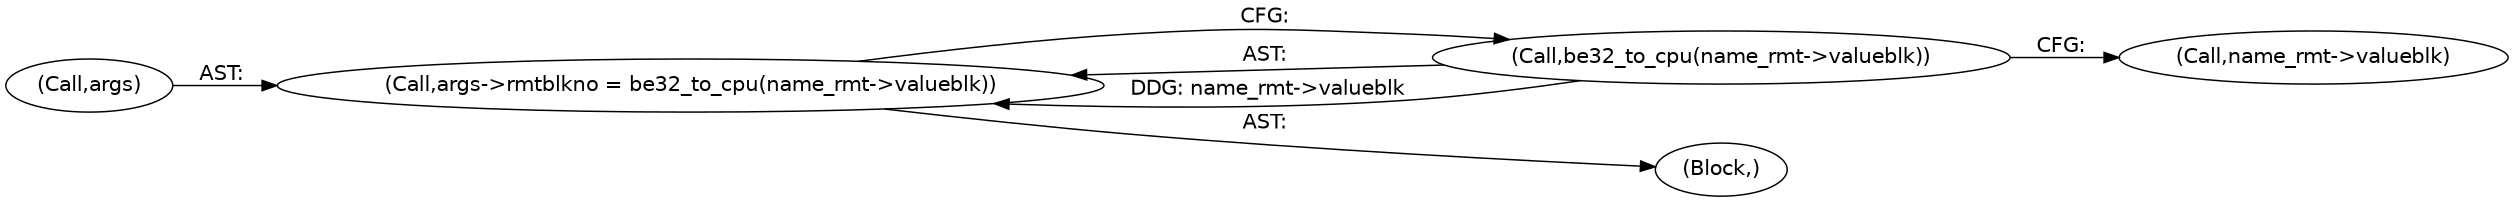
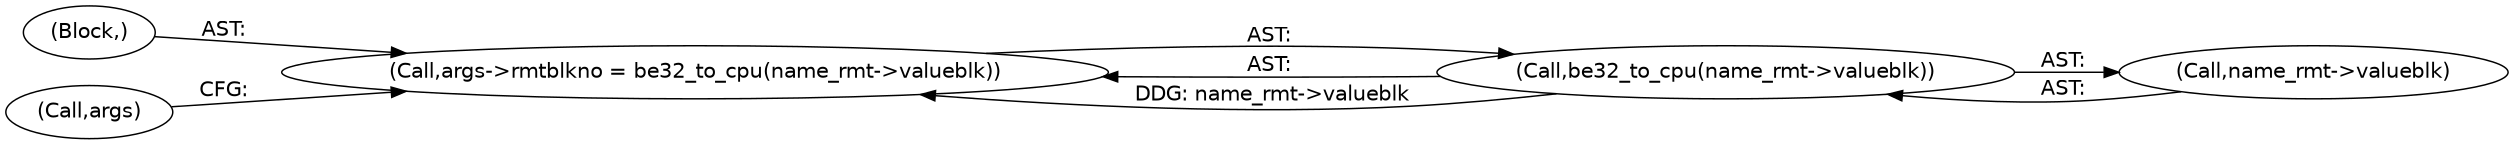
  digraph {
    fontname="DejaVu Sans"
    rankdir=LR
    node [fontname="DejaVu Sans"]
    edge [fontname="DejaVu Sans"]
    n1 [label="(Call,args->rmtblkno = be32_to_cpu(name_rmt->valueblk))"]
    n2 [label="(Call,be32_to_cpu(name_rmt->valueblk))"]
    n3 [label="(Block,)"]
    n4 [label="(Call,name_rmt->valueblk)"]
    n5 [label="(Call,args)"]
-   n1 -> n2 [label="CFG: "]
-   n1 -> n3 [label="AST: "]
+   n1 -> n2 [label="AST: "]
+   n3 -> n1 [label="AST: "]
    n2 -> n1 [label="AST: "]
    n2 -> n1 [label="DDG: name_rmt->valueblk"]
-   n2 -> n4 [label="CFG: "]
-   n5 -> n1 [label="AST: "]
+   n2 -> n4 [label="AST: "]
+   n4 -> n2 [label="AST: "]
+   n5 -> n1 [label="CFG: "]
  }
